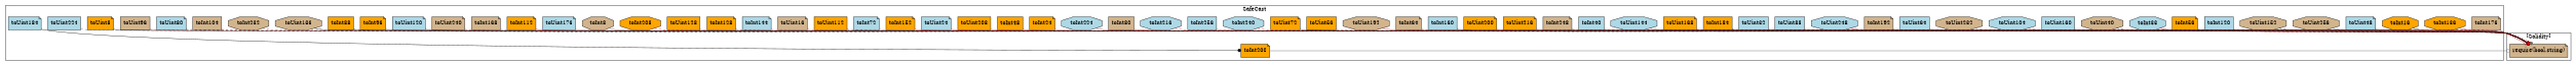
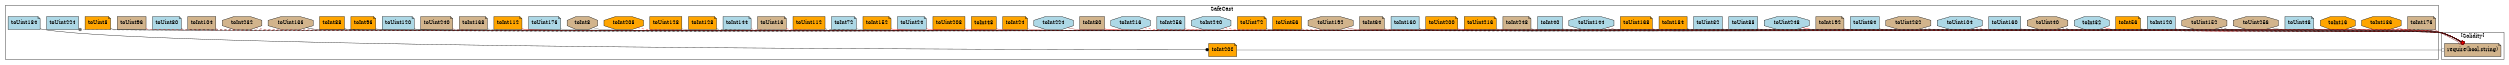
  strict digraph {
    node [fillcolor=lightblue shape=note style=filled]
    edge [arrowhead=dot color=brown style=solid]
    n1 [fillcolor=tan label=toInt176]
    n2 [fillcolor=orange label=toInt136 shape=octagon]
    n3 [fillcolor=orange label=toInt16 shape=octagon]
    n4 [label=toUint48]
    n5 [fillcolor=tan label=toUint256 shape=octagon]
    n6 [fillcolor=tan label=toUint152 shape=octagon]
    n7 [label=toInt120 shape=box]
    n8 [fillcolor=orange label=toInt56]
-   n9 [label=toInt33 shape=octagon]
+   n9 [label=toInt32 shape=octagon]
    n10 [fillcolor=tan label=toUint40 shape=octagon]
    n11 [label=toUint160 shape=box]
    n12 [label=toUint104 shape=octagon]
    n13 [fillcolor=tan label=toUint232 shape=octagon]
    n14 [label=toUint64 shape=box]
    n15 [fillcolor=tan label=toInt192]
    n16 [label=toUint248 shape=octagon]
    n17 [label=toUint88 shape=box]
    n18 [label=toUint32 shape=box]
    n19 [fillcolor=orange label=toInt184 shape=box]
    n20 [fillcolor=orange label=toUint168]
    n21 [label=toUint144 shape=octagon]
    n22 [label=toInt40 shape=box]
    n23 [fillcolor=tan label=toInt248]
    n24 [fillcolor=orange label=toUint216]
    n25 [fillcolor=orange label=toUint200]
    n26 [label=toInt160 shape=box]
    n27 [fillcolor=tan label=toInt64]
    n28 [fillcolor=tan label=toUint192 shape=octagon]
    n29 [fillcolor=orange label=toUint56 shape=box]
    n30 [fillcolor=orange label=toUint72]
    n31 [fillcolor=orange label=toInt200]
    n32 [label=toInt240 shape=octagon]
    n33 [label=toInt256 shape=box]
    n34 [label=toInt216 shape=octagon]
    n35 [fillcolor=tan label=toInt80 shape=box]
    n36 [label=toInt224 shape=octagon]
    n37 [fillcolor=orange label=toInt24]
    n38 [fillcolor=orange label=toInt48 shape=box]
    n39 [fillcolor=orange label=toUint208 shape=box]
    n40 [label=toUint24]
    n41 [fillcolor=orange label=toInt152]
    n42 [label=toUint184]
    n43 [label=toInt72]
    n44 [fillcolor=orange label=toUint112 shape=box]
    n45 [fillcolor=tan label=toUint16]
    n46 [label=toInt144]
    n47 [fillcolor=orange label=toInt128]
    n48 [fillcolor=orange label=toUint128 shape=box]
    n49 [fillcolor=orange label=toInt208 shape=octagon]
    n50 [fillcolor=tan label=toInt8 shape=octagon]
    n51 [label=toUint176]
    n52 [fillcolor=orange label=toInt112]
    n53 [fillcolor=tan label=toInt168]
    n54 [fillcolor=tan label=toUint240]
    n55 [label=toUint120]
    n56 [fillcolor=orange label=toInt96]
    n57 [fillcolor=orange label=toInt88 shape=box]
    n58 [fillcolor=tan label=toUint136 shape=octagon]
    n59 [fillcolor=tan label=toInt232 shape=octagon]
    n60 [fillcolor=tan label=toInt104 shape=box]
    n61 [label=toUint80]
    n62 [fillcolor=tan label=toUint96 shape=box]
    n63 [fillcolor=orange label=toUint8]
    n64 [label=toUint224 shape=box]
    "require(bool,string)" [fillcolor=tan]
    subgraph cluster_1 {
      label=SafeCast
      n1
      n2
      n3
      n4
      n5
      n6
      n7
      n8
      n9
      n10
      n11
      n12
      n13
      n14
      n15
      n16
      n17
      n18
      n19
      n20
      n21
      n22
      n23
      n24
      n25
      n26
      n27
      n28
      n29
      n30
      n31
      n32
      n33
      n34
      n35
      n36
      n37
      n38
      n39
      n40
      n41
      n42
      n43
      n44
      n45
      n46
      n47
      n48
      n49
      n50
      n51
      n52
      n53
      n54
      n55
      n56
      n57
      n58
      n59
      n60
      n61
      n62
      n63
      n64
    }
    subgraph cluster_2 {
      label="[Solidity]"
      "require(bool,string)"
    }
    n1 -> "require(bool,string)" [arrowhead=odot]
    n2 -> "require(bool,string)" [arrowhead=odot]
    n3 -> "require(bool,string)" [color=black]
    n4 -> "require(bool,string)" [arrowhead=odot color=black style=dashed]
    n5 -> "require(bool,string)" [arrowhead=box color=gray40]
    n6 -> "require(bool,string)" [arrowhead=box color=black style=dashed]
    n7 -> "require(bool,string)" [color=red]
    n8 -> "require(bool,string)" [color=gray40]
    n9 -> "require(bool,string)" [color=red]
    n10 -> "require(bool,string)" [color=black style=dashed]
    n11 -> "require(bool,string)" [arrowhead=box]
    n12 -> "require(bool,string)" [arrowhead=odot style=dashed]
    n13 -> "require(bool,string)" [color=gray40 style=dashed]
    n14 -> "require(bool,string)" [color=black]
    n15 -> "require(bool,string)" [arrowhead=odot]
    n16 -> "require(bool,string)" [color=red]
    n17 -> "require(bool,string)" [arrowhead=odot color=red style=dashed]
    n18 -> "require(bool,string)" [color=gray40]
    n19 -> "require(bool,string)" [arrowhead=box color=black style=dashed]
    n20 -> "require(bool,string)" [arrowhead=odot color=red style=dashed]
    n21 -> "require(bool,string)" [style=dashed]
    n22 -> "require(bool,string)" [arrowhead=box color=gray40]
    n23 -> "require(bool,string)" [arrowhead=box color=gray40]
    n24 -> "require(bool,string)"
    n25 -> "require(bool,string)" [arrowhead=odot color=red]
    n26 -> "require(bool,string)" [arrowhead=box color=black]
    n27 -> "require(bool,string)" [arrowhead=box color=gray40 style=dashed]
    n28 -> "require(bool,string)" [arrowhead=box]
    n29 -> "require(bool,string)" [style=dashed]
    n30 -> "require(bool,string)" [color=black]
    n31 -> "require(bool,string)" [arrowhead=odot color=gray40]
    n32 -> "require(bool,string)" [arrowhead=odot color=red style=dashed]
    n33 -> "require(bool,string)" [arrowhead=box]
    n34 -> "require(bool,string)" [color=red style=dashed]
    n35 -> "require(bool,string)" [arrowhead=box color=red]
    n36 -> "require(bool,string)" [arrowhead=odot]
    n37 -> "require(bool,string)" [arrowhead=odot]
    n38 -> "require(bool,string)" [arrowhead=odot]
    n39 -> "require(bool,string)" [arrowhead=odot color=red]
    n40 -> "require(bool,string)" [arrowhead=odot color=red]
    n41 -> "require(bool,string)" [arrowhead=odot color=red]
    n42 -> n31 [color=black]
    n43 -> "require(bool,string)" [arrowhead=odot color=gray40]
    n44 -> "require(bool,string)" [arrowhead=odot color=black style=dashed]
    n45 -> "require(bool,string)" [color=red style=dashed]
    n46 -> "require(bool,string)" [style=dashed]
    n47 -> "require(bool,string)" [arrowhead=box color=black style=dashed]
    n48 -> "require(bool,string)" [color=gray40]
    n49 -> "require(bool,string)" [color=red style=dashed]
    n50 -> "require(bool,string)" [color=gray40]
    n51 -> "require(bool,string)" [arrowhead=box color=gray40]
    n52 -> "require(bool,string)" [arrowhead=box color=red]
    n53 -> "require(bool,string)" [arrowhead=odot color=gray40 style=dashed]
    n54 -> "require(bool,string)" [arrowhead=box style=dashed]
    n55 -> "require(bool,string)" [color=black]
    n56 -> "require(bool,string)" [arrowhead=box color=gray40]
    n57 -> "require(bool,string)" [arrowhead=odot color=black style=dashed]
    n58 -> "require(bool,string)" [arrowhead=odot color=black]
    n59 -> "require(bool,string)" [style=dashed]
    n60 -> "require(bool,string)" [style=dashed]
    n61 -> "require(bool,string)" [color=black style=dashed]
    n62 -> "require(bool,string)" [arrowhead=box color=red style=dashed]
    n63 -> "require(bool,string)" [arrowhead=odot color=black]
-   n64 -> "require(bool,string)" [color=gray40 style=dashed]
+   "require(bool,string)" -> n64 [color=gray40 style=dashed]
  }
